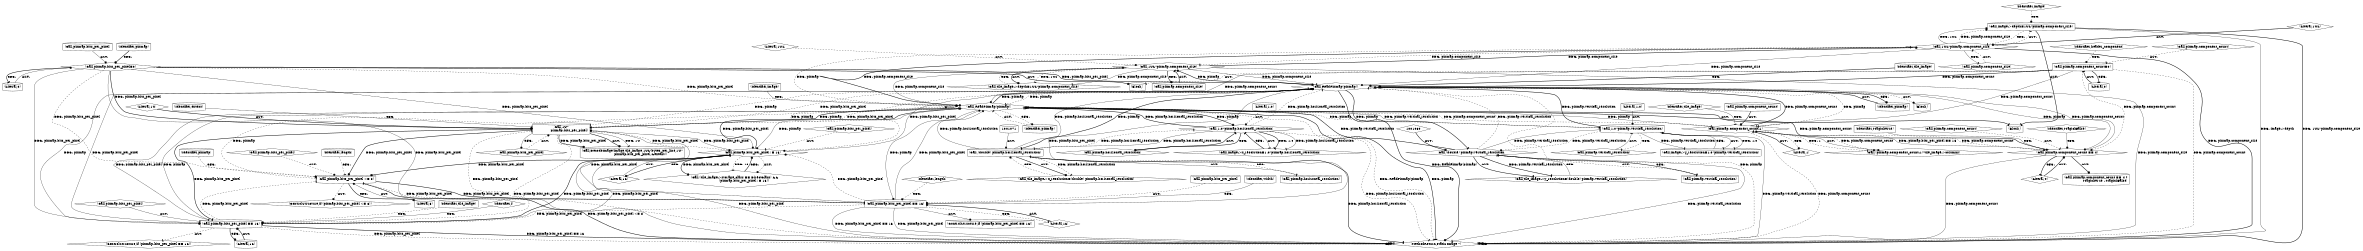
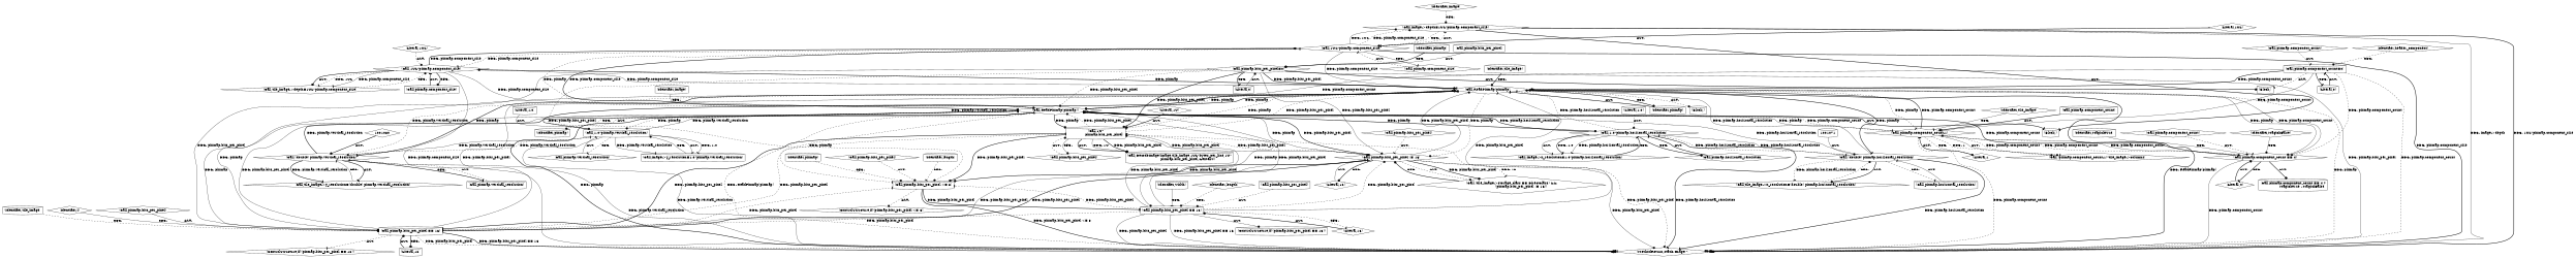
  digraph {
    node [shape=diamond]
    edge [arrowhead=dot style=dashed]
-   n1 [label="(Call,image->depth=1UL*pixmap.component_size)" shape=cylinder]
+   n1 [label="(Call,image->depth=1UL*pixmap.component_size)"]
    n2 [label="(Call,1UL*pixmap.component_size)"]
    n3 [label="(Block,)" shape=cylinder]
    n4 [label="(MethodReturn,static Image *)"]
    n5 [label="(Call,1UL*pixmap.component_size)"]
    n6 [label="(Call,ReadPixmap(pixmap))"]
    n7 [label="(Call,ReadPixmap(pixmap))"]
    n8 [label="(Call,pixmap.component_size)"]
    n9 [label="(Call,tile_image->depth=1UL*pixmap.component_size)"]
    n10 [label="(Call,pixmap.component_size)" shape=cylinder]
    n11 [label="(Call,(double) pixmap.vertical_resolution)"]
    n12 [label="(Call,1U*\n                pixmap.bits_per_pixel)" shape=cylinder]
    n13 [label="(Call,pixmap.bits_per_pixel != 16)"]
    n14 [label="(Call,pixmap.bits_per_pixel == 16)" shape=cylinder]
-   n15 [label="(Call,(double) pixmap.horizontal_resolution)" shape=cylinder]
+   n15 [label="(Call,(double) pixmap.horizontal_resolution)"]
    n16 [label="(Call,pixmap.component_count-1)"]
    n17 [label="(Call,pixmap.component_count == 4)"]
    n18 [label="(Identifier,pixmap)" shape=cylinder]
    n19 [label="(Block,)" shape=cylinder]
    n20 [label="(Call,1.0*pixmap.vertical_resolution)" shape=cylinder]
    n21 [label="(Call,pixmap.bits_per_pixel == 16)" shape=cylinder]
    n22 [label="(Call,pixmap.bits_per_pixel <= 8)" shape=cylinder]
    n23 [label="(Call,1.0*pixmap.horizontal_resolution)"]
    n24 [label="(Identifier,pixmap)" shape=cylinder]
    n25 [label="(Call,pixmap.vertical_resolution)" shape=cylinder]
    n26 [label="(Call,tile_image->y_resolution=(double) pixmap.vertical_resolution)"]
    n27 [label="(Call,pixmap.bits_per_pixel)"]
    n28 [label="(Call,DecodeImage(image,tile_image,1UL*bytes_per_line,1U*\n                pixmap.bits_per_pixel,&extent))" shape=cylinder]
    n29 [label="(Call,(tile_image->storage_class == DirectClass) &&\n                  (pixmap.bits_per_pixel != 16))"]
    n30 [label="(Literal,16)"]
    n31 [label="(Literal,16)" shape=cylinder]
    n32 [label="(ControlStructure,if (pixmap.bits_per_pixel == 16))"]
    n33 [label="(Call,pixmap.horizontal_resolution)" shape=cylinder]
    n34 [label="(Call,tile_image->x_resolution=(double) pixmap.horizontal_resolution)"]
    n35 [label="(Literal,1)"]
    n36 [label="(Call,(pixmap.component_count-1)*tile_image->columns)"]
    n37 [label="(Literal,4)"]
    n38 [label="(Call,pixmap.component_count == 4 ?\n                  MagickTrue : MagickFalse)" shape=cylinder]
    n39 [label="(Call,pixmap.vertical_resolution)"]
    n40 [label="(Call,image->y_resolution=1.0*pixmap.vertical_resolution)" shape=cylinder]
    n41 [label="(ControlStructure,if (pixmap.bits_per_pixel == 16))" shape=cylinder]
    n42 [label="(Literal,16)"]
    n43 [label="(ControlStructure,if (pixmap.bits_per_pixel <= 8))"]
-   n44 [label="(Literal,8)" shape=cylinder]
    n45 [label="(Call,pixmap.horizontal_resolution)"]
    n46 [label="(Call,image->x_resolution=1.0*pixmap.horizontal_resolution)"]
    n47 [label="(Call,pixmap.component_count=0)" shape=cylinder]
    n48 [label="(Literal,0)" shape=cylinder]
    n49 [label="(Block,)" shape=cylinder]
    n50 [label="(Call,pixmap.bits_per_pixel=0)"]
    n51 [label="(Literal,0)" shape=cylinder]
    n52 [label="(Literal,1UL)"]
    n53 [label="(Identifier,pixmap)" shape=cylinder]
    n54 [label="(Identifier,width)" shape=cylinder]
-   n55 [label="(Identifier,extent)" shape=cylinder]
    n56 [label="(Identifier,image)" shape=cylinder]
    n57 [label="(Literal,1.0)" shape=cylinder]
    n58 [label="(Call,pixmap.bits_per_pixel)"]
    n59 [label="(Identifier,header_component)"]
    n60 [label="(Identifier,image)"]
    n61 [label="(Identifier,tile_image)"]
    n62 [label="(Literal,1U)"]
    n63 [label="(Call,pixmap.bits_per_pixel)"]
    n64 [label="(Identifier,MagickTrue)" shape=cylinder]
    n65 [label="(Identifier,length)"]
    n66 [label="(Literal,1.0)" shape=cylinder]
    n67 [label="(Identifier,length)" shape=cylinder]
    n68 [label="(Call,pixmap.component_count)"]
    n69 [label="(Identifier,tile_image)" shape=cylinder]
    n70 [label="(Call,pixmap.bits_per_pixel)" shape=cylinder]
    n71 [label="(Identifier,pixmap)" shape=cylinder]
    n72 [label="(Literal,1UL)"]
    n73 [label="(Call,pixmap.component_count)"]
    n74 [label="(Identifier,MagickFalse)"]
    n75 [label="(Call,pixmap.component_count)" shape=cylinder]
    n76 [label="(Identifier,tile_image)" shape=cylinder]
    n77 [label="(Identifier,i)"]
    n78 [label="(Call,pixmap.bits_per_pixel)" shape=cylinder]
    n79 [label="(Call,pixmap.bits_per_pixel)"]
    1001080
    1001071 [shape=cylinder]
    n1 -> n2 [arrowhead=tee label="CFG: "]
    n1 -> n3 [arrowhead=tee label="AST: " style=bold]
    n1 -> n4 [label="DDG: image->depth" style=solid]
    n1 -> n4 [label="DDG: 1UL*pixmap.component_size" style=bold]
    n2 -> n1 [arrowhead=tee label="AST: "]
    n2 -> n1 [label="DDG: 1UL" style=solid]
    n2 -> n1 [label="DDG: pixmap.component_size"]
    n2 -> n4 [label="DDG: pixmap.component_size" style=bold]
    n2 -> n5 [arrowhead=tee label="DDG: pixmap.component_size"]
    n2 -> n6 [label="DDG: pixmap.component_size" style=solid]
    n2 -> n7 [label="DDG: pixmap.component_size" style=bold]
    n2 -> n8 [arrowhead=tee label="CFG: " style=solid]
    n5 -> n2 [label="DDG: pixmap.component_size" style=bold]
    n5 -> n4 [arrowhead=tee label="DDG: pixmap.component_size" style=solid]
    n5 -> n6 [arrowhead=tee label="DDG: pixmap.component_size" style=solid]
    n5 -> n7 [label="DDG: pixmap.component_size" style=solid]
    n5 -> n9 [label="AST: " style=bold]
    n5 -> n9 [arrowhead=tee label="DDG: 1UL"]
    n5 -> n9 [arrowhead=tee label="DDG: pixmap.component_size" style=solid]
    n5 -> n10 [label="CFG: " style=bold]
    n6 -> n4 [arrowhead=tee label="DDG: pixmap"]
    n6 -> n4 [label="DDG: ReadPixmap(pixmap)" style=bold]
    n6 -> n5 [label="DDG: pixmap" style=bold]
    n6 -> n7 [arrowhead=tee label="DDG: pixmap"]
    n6 -> n11 [arrowhead=tee label="DDG: pixmap" style=bold]
    n6 -> n12 [arrowhead=tee label="DDG: pixmap"]
    n6 -> n13 [label="DDG: pixmap"]
    n6 -> n14 [label="DDG: pixmap" style=solid]
    n6 -> n15 [arrowhead=tee label="DDG: pixmap" style=bold]
    n6 -> n16 [arrowhead=tee label="DDG: pixmap"]
    n6 -> n17 [label="DDG: pixmap" style=solid]
    n6 -> n18 [label="CFG: " style=bold]
    n6 -> n19 [label="AST: "]
    n7 -> n2 [arrowhead=tee label="DDG: pixmap"]
    n7 -> n3 [arrowhead=tee label="AST: " style=bold]
    n7 -> n4 [arrowhead=tee label="DDG: ReadPixmap(pixmap)"]
    n7 -> n4 [arrowhead=tee label="DDG: pixmap" style=bold]
    n7 -> n6 [label="DDG: pixmap" style=bold]
    n7 -> n12 [label="DDG: pixmap" style=bold]
    n7 -> n13 [label="DDG: pixmap" style=solid]
    n7 -> n14 [arrowhead=tee label="DDG: pixmap" style=solid]
    n7 -> n16 [arrowhead=tee label="DDG: pixmap" style=solid]
    n7 -> n20 [label="DDG: pixmap"]
    n7 -> n21 [label="DDG: pixmap" style=solid]
    n7 -> n22 [arrowhead=tee label="DDG: pixmap"]
    n7 -> n23 [label="DDG: pixmap" style=bold]
    n7 -> n24 [label="CFG: "]
    n8 -> n2 [arrowhead=tee label="AST: "]
    n9 -> n5 [label="CFG: "]
    n10 -> n5 [arrowhead=tee label="AST: " style=bold]
    n11 -> n4 [arrowhead=tee label="DDG: pixmap.vertical_resolution" style=solid]
    n11 -> n6 [arrowhead=tee label="DDG: pixmap.vertical_resolution"]
    n11 -> n7 [arrowhead=tee label="DDG: pixmap.vertical_resolution" style=bold]
    n11 -> n20 [arrowhead=tee label="DDG: pixmap.vertical_resolution" style=solid]
    n11 -> n25 [arrowhead=tee label="CFG: " style=bold]
    n11 -> n26 [arrowhead=tee label="AST: " style=bold]
    n11 -> n26 [arrowhead=tee label="DDG: pixmap.vertical_resolution" style=bold]
    n12 -> n4 [label="DDG: pixmap.bits_per_pixel"]
    n12 -> n6 [label="DDG: pixmap.bits_per_pixel"]
    n12 -> n7 [label="DDG: pixmap.bits_per_pixel"]
    n12 -> n13 [label="DDG: pixmap.bits_per_pixel"]
    n12 -> n14 [arrowhead=tee label="DDG: pixmap.bits_per_pixel" style=bold]
    n12 -> n22 [label="DDG: pixmap.bits_per_pixel" style=bold]
    n12 -> n27 [label="CFG: " style=solid]
    n12 -> n28 [label="AST: " style=bold]
    n12 -> n28 [arrowhead=tee label="DDG: 1U" style=solid]
    n12 -> n28 [label="DDG: pixmap.bits_per_pixel" style=bold]
    n13 -> n4 [label="DDG: pixmap.bits_per_pixel" style=solid]
    n13 -> n6 [label="DDG: pixmap.bits_per_pixel" style=solid]
    n13 -> n7 [label="DDG: pixmap.bits_per_pixel" style=bold]
    n13 -> n12 [label="DDG: pixmap.bits_per_pixel" style=solid]
    n13 -> n14 [arrowhead=tee label="DDG: pixmap.bits_per_pixel" style=solid]
    n13 -> n22 [label="DDG: pixmap.bits_per_pixel" style=bold]
    n13 -> n29 [label="AST: "]
    n13 -> n29 [label="DDG: pixmap.bits_per_pixel" style=bold]
    n13 -> n29 [arrowhead=tee label="DDG: 16"]
    n13 -> n30 [label="CFG: " style=bold]
    n14 -> n4 [label="DDG: pixmap.bits_per_pixel == 16" style=bold]
    n14 -> n4 [label="DDG: pixmap.bits_per_pixel"]
    n14 -> n6 [label="DDG: pixmap.bits_per_pixel" style=solid]
    n14 -> n7 [arrowhead=tee label="DDG: pixmap.bits_per_pixel" style=solid]
    n14 -> n12 [arrowhead=tee label="DDG: pixmap.bits_per_pixel"]
    n14 -> n13 [arrowhead=tee label="DDG: pixmap.bits_per_pixel" style=bold]
    n14 -> n22 [arrowhead=tee label="DDG: pixmap.bits_per_pixel"]
    n14 -> n31 [label="CFG: " style=bold]
    n14 -> n32 [arrowhead=tee label="AST: "]
    n15 -> n4 [arrowhead=tee label="DDG: pixmap.horizontal_resolution" style=bold]
    n15 -> n6 [label="DDG: pixmap.horizontal_resolution" style=solid]
    n15 -> n7 [label="DDG: pixmap.horizontal_resolution" style=solid]
    n15 -> n23 [arrowhead=tee label="DDG: pixmap.horizontal_resolution"]
    n15 -> n33 [arrowhead=tee label="CFG: "]
    n15 -> n34 [label="AST: " style=bold]
    n15 -> n34 [arrowhead=tee label="DDG: pixmap.horizontal_resolution"]
    n16 -> n4 [label="DDG: pixmap.component_count"]
    n16 -> n6 [label="DDG: pixmap.component_count" style=bold]
    n16 -> n7 [label="DDG: pixmap.component_count"]
-   n16 -> n17 [label="DDG: pixmap.bits_per_pixel == 16" style=solid]
+   n16 -> n17 [label="DDG: pixmap.component_count" style=solid]
    n16 -> n35 [label="CFG: "]
    n16 -> n36 [label="AST: " style=solid]
    n16 -> n36 [label="DDG: pixmap.component_count"]
    n16 -> n36 [arrowhead=tee label="DDG: 1"]
    n17 -> n4 [label="DDG: pixmap.component_count" style=solid]
    n17 -> n6 [arrowhead=tee label="DDG: pixmap.component_count" style=solid]
    n17 -> n7 [arrowhead=tee label="DDG: pixmap.component_count" style=bold]
    n17 -> n16 [label="DDG: pixmap.component_count"]
    n17 -> n37 [arrowhead=tee label="CFG: " style=bold]
    n17 -> n38 [label="AST: " style=bold]
    n18 -> n6 [arrowhead=tee label="AST: " style=bold]
    n20 -> n4 [label="DDG: pixmap.vertical_resolution" style=solid]
    n20 -> n6 [label="DDG: pixmap.vertical_resolution" style=bold]
    n20 -> n7 [arrowhead=tee label="DDG: pixmap.vertical_resolution" style=solid]
    n20 -> n11 [label="DDG: pixmap.vertical_resolution"]
    n20 -> n39 [arrowhead=tee label="CFG: "]
    n20 -> n40 [arrowhead=tee label="AST: " style=solid]
    n20 -> n40 [arrowhead=tee label="DDG: 1.0" style=solid]
    n20 -> n40 [arrowhead=tee label="DDG: pixmap.vertical_resolution" style=solid]
    n21 -> n4 [arrowhead=tee label="DDG: pixmap.bits_per_pixel" style=solid]
    n21 -> n4 [label="DDG: pixmap.bits_per_pixel == 16" style=solid]
    n21 -> n6 [arrowhead=tee label="DDG: pixmap.bits_per_pixel" style=solid]
    n21 -> n7 [label="DDG: pixmap.bits_per_pixel" style=solid]
    n21 -> n12 [label="DDG: pixmap.bits_per_pixel" style=solid]
    n21 -> n13 [label="DDG: pixmap.bits_per_pixel"]
    n21 -> n14 [arrowhead=tee label="DDG: pixmap.bits_per_pixel"]
    n21 -> n22 [arrowhead=tee label="DDG: pixmap.bits_per_pixel"]
    n21 -> n41 [label="AST: " style=solid]
    n21 -> n42 [arrowhead=tee label="CFG: "]
    n22 -> n4 [arrowhead=tee label="DDG: pixmap.bits_per_pixel <= 8" style=bold]
    n22 -> n21 [arrowhead=tee label="DDG: pixmap.bits_per_pixel" style=bold]
    n22 -> n43 [label="AST: "]
-   n22 -> n44 [label="CFG: " style=bold]
-   n23 -> n4 [arrowhead=tee label="DDG: pixmap.horizontal_resolution"]
+   n23 -> n4 [arrowhead=tee label="DDG: pixmap.horizontal_resolution" style=bold]
    n23 -> n6 [arrowhead=tee label="DDG: pixmap.horizontal_resolution"]
    n23 -> n7 [arrowhead=tee label="DDG: pixmap.horizontal_resolution" style=bold]
    n23 -> n15 [arrowhead=tee label="DDG: pixmap.horizontal_resolution" style=solid]
    n23 -> n45 [label="CFG: " style=bold]
    n23 -> n46 [arrowhead=tee label="AST: " style=solid]
    n23 -> n46 [arrowhead=tee label="DDG: 1.0" style=bold]
    n23 -> n46 [arrowhead=tee label="DDG: pixmap.horizontal_resolution" style=solid]
    n24 -> n7 [arrowhead=tee label="AST: "]
    n25 -> n11 [arrowhead=tee label="AST: "]
    n26 -> n11 [arrowhead=tee label="CFG: " style=solid]
    n27 -> n12 [label="AST: "]
    n29 -> n13 [label="CFG: " style=bold]
    n30 -> n13 [arrowhead=tee label="AST: " style=solid]
    n31 -> n14 [label="AST: " style=bold]
    n33 -> n15 [arrowhead=tee label="AST: " style=solid]
    n34 -> n15 [label="CFG: "]
    n35 -> n16 [arrowhead=tee label="AST: " style=bold]
    n37 -> n17 [label="AST: " style=bold]
    n39 -> n20 [arrowhead=tee label="AST: " style=solid]
    n40 -> n20 [label="CFG: " style=solid]
    n42 -> n21 [label="AST: " style=bold]
-   n44 -> n22 [label="AST: " style=solid]
    n45 -> n23 [arrowhead=tee label="AST: " style=bold]
    n46 -> n23 [arrowhead=tee label="CFG: " style=bold]
    n47 -> n4 [arrowhead=tee label="DDG: pixmap.component_count"]
    n47 -> n6 [label="DDG: pixmap.component_count" style=bold]
    n47 -> n7 [label="DDG: pixmap.component_count" style=solid]
    n47 -> n16 [arrowhead=tee label="DDG: pixmap.component_count" style=solid]
    n47 -> n17 [label="DDG: pixmap.component_count"]
    n47 -> n48 [arrowhead=tee label="CFG: " style=bold]
    n47 -> n49 [arrowhead=tee label="AST: "]
    n48 -> n47 [arrowhead=tee label="AST: " style=bold]
    n50 -> n4 [arrowhead=tee label="DDG: pixmap.bits_per_pixel" style=solid]
    n50 -> n6 [label="DDG: pixmap.bits_per_pixel" style=bold]
    n50 -> n7 [label="DDG: pixmap.bits_per_pixel"]
    n50 -> n12 [label="DDG: pixmap.bits_per_pixel" style=bold]
    n50 -> n13 [label="DDG: pixmap.bits_per_pixel" style=solid]
    n50 -> n14 [label="DDG: pixmap.bits_per_pixel" style=solid]
    n50 -> n22 [label="DDG: pixmap.bits_per_pixel"]
    n50 -> n49 [label="AST: " style=bold]
    n50 -> n51 [arrowhead=tee label="CFG: " style=bold]
    n51 -> n50 [label="AST: " style=solid]
    n52 -> n2 [label="AST: " style=bold]
    n53 -> n22 [label="CFG: "]
    n54 -> n21 [arrowhead=tee label="CFG: " style=solid]
-   n55 -> n12 [arrowhead=tee label="CFG: " style=solid]
    n56 -> n7 [arrowhead=tee label="CFG: " style=solid]
    n57 -> n20 [label="AST: " style=solid]
    n58 -> n22 [label="AST: "]
    n59 -> n47 [label="CFG: "]
    n60 -> n1 [label="CFG: "]
    n61 -> n16 [arrowhead=tee label="CFG: " style=solid]
    n62 -> n12 [label="AST: " style=bold]
    n63 -> n13 [arrowhead=tee label="AST: "]
    n64 -> n17 [label="CFG: " style=solid]
    n65 -> n21 [label="CFG: "]
    n66 -> n23 [label="AST: "]
    n67 -> n22 [arrowhead=tee label="CFG: "]
    n68 -> n17 [arrowhead=tee label="AST: "]
    n69 -> n14 [label="CFG: "]
    n70 -> n21 [label="AST: "]
    n71 -> n50 [label="CFG: " style=bold]
    n72 -> n5 [label="AST: "]
    n73 -> n47 [arrowhead=tee label="AST: "]
    n74 -> n17 [label="CFG: " style=solid]
    n75 -> n16 [label="AST: " style=bold]
    n76 -> n6 [label="CFG: " style=bold]
    n77 -> n14 [label="CFG: " style=solid]
    n78 -> n50 [label="AST: " style=solid]
    n79 -> n14 [arrowhead=tee label="AST: " style=solid]
    1001080 -> n11 [label="AST: " style=bold]
    1001071 -> n15 [label="AST: " style=solid]
  }
